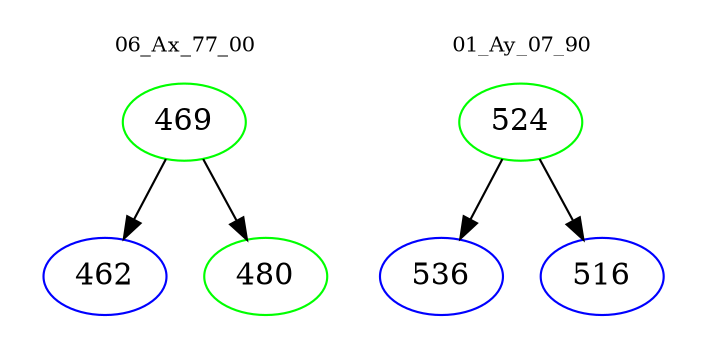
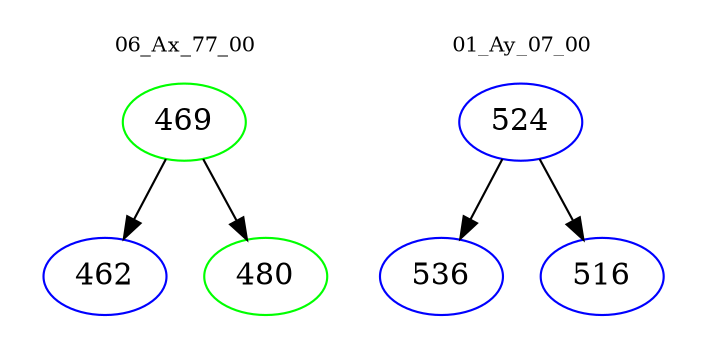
  digraph {
    node [color=green]
    edge [color=black]
    n1 [label=469]
    n2 [color=blue label=462]
    n3 [label=480]
-   n4 [label=524]
+   n4 [color=blue label=524]
    n5 [color=blue label=536]
    n6 [color=blue label=516]
    subgraph cluster_1 {
      color=white
      fontsize=10
      label="06_Ax_77_00"
      n1
      n2
      n3
    }
    subgraph cluster_2 {
      color=white
      fontsize=10
-     label="01_Ay_07_90"
+     label="01_Ay_07_00"
      n4
      n5
      n6
    }
    n1 -> n2
    n1 -> n3
    n4 -> n5
    n4 -> n6
  }
